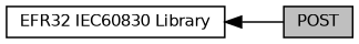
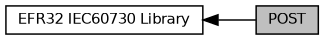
  digraph {
    rankdir=LR
    node [color=black fontname=Helvetica fontsize=10 shape=box style=filled]
-   n1 [fillcolor=white height=0.2 label="EFR32 IEC60830 Library" width=0.4]
+   n1 [fillcolor=white height=0.2 label="EFR32 IEC60730 Library" width=0.4]
    n2 [fillcolor=grey75 fontcolor=black height=0.2 label=POST width=0.4]
    n1 -> n2 [dir=back fontname=Helvetica fontsize=10 labelfontname=Helvetica labelfontsize=10 shape=plaintext style=solid]
  }
